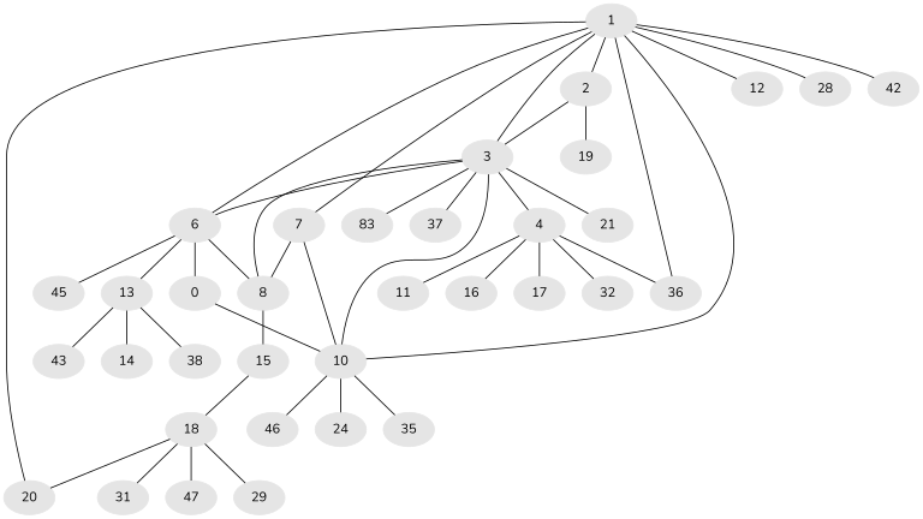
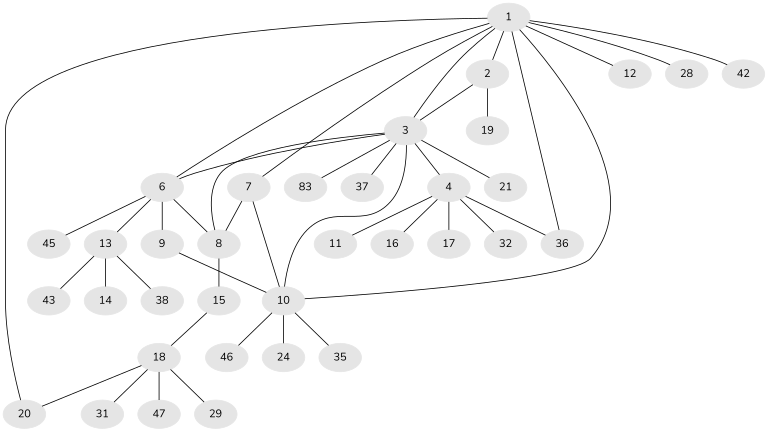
  graph {
    fontname=Nunito
    node [color=gray90 fontname=Nunito style=filled]
    edge [fontname=Nunito]
    1 [super="+5"]
    2 [super="+44"]
    3 [super="+22"]
    6 [super="+25"]
    7 [super="+23"]
    10 [super="+39"]
    12
    20
    28
    36
    42
    19 [super="+26"]
    4 [super="+30"]
    8
    21
    n16 [label=83]
    37
-   9 [label=0]
+   9
    13 [super="+40"]
    45
    24
    35
    46
    11
    16
    17
    32
    15
    14
    38
    43
    18 [super="+27"]
    29
    31 [super="+41"]
    47
    1 -- 2
    1 -- 3
    1 -- 6
    1 -- 7
    1 -- 10
    1 -- 12
    1 -- 20
    1 -- 28
    1 -- 36
    1 -- 42
    2 -- 3
    2 -- 19
    3 -- 6
    3 -- 10
    3 -- 4
    3 -- 8
    3 -- 21
    3 -- n16
    3 -- 37
    6 -- 8
    6 -- 9
    6 -- 13
    6 -- 45
    7 -- 10
    7 -- 8
    10 -- 24
    10 -- 35
    10 -- 46
    4 -- 36
    4 -- 11
    4 -- 16
    4 -- 17
    4 -- 32
    8 -- 15
    9 -- 10
    13 -- 14
    13 -- 38
    13 -- 43
    15 -- 18
    18 -- 20
    18 -- 29
    18 -- 31
    18 -- 47
  }
